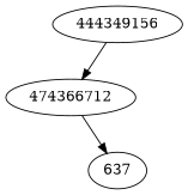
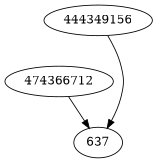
  strict digraph {
    474366712
    637
    n3 [label=444349156]
    474366712 -> 637
-   n3 -> 474366712
+   n3 -> 637
  }
